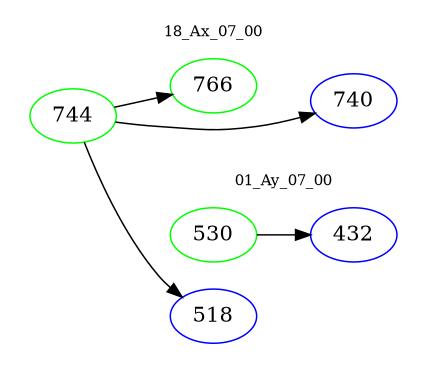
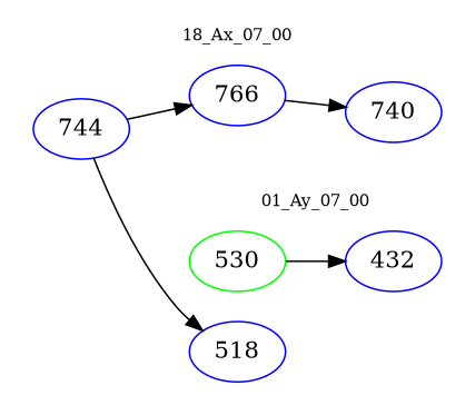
  digraph {
    rankdir=LR
    node [color=blue]
    edge [color=black]
    n1 [color=green label=530]
    n2 [label=518]
    n3 [label=432]
-   n4 [color=green label=744]
+   n4 [label=744]
    n5 [label=740]
-   n6 [color=green label=766]
+   n6 [label=766]
    subgraph cluster_1 {
      color=white
      fontsize=10
      label="01_Ay_07_00"
      n1
      n2
      n3
    }
    subgraph cluster_2 {
      color=white
      fontsize=10
      label="18_Ax_07_00"
      n4
      n5
      n6
    }
    n1 -> n3
    n4 -> n2
-   n4 -> n5
+   n6 -> n5
    n4 -> n6
  }
